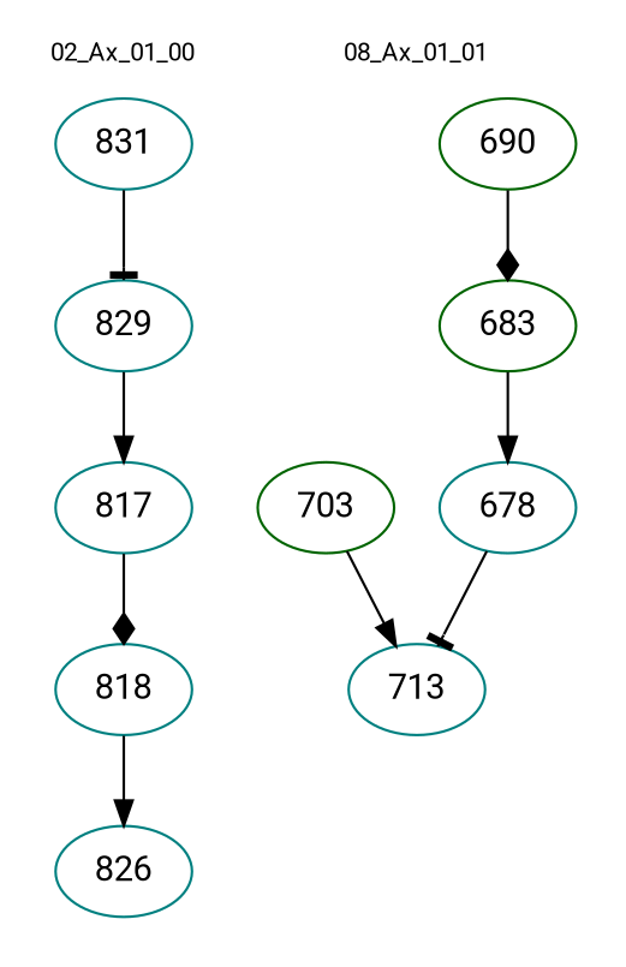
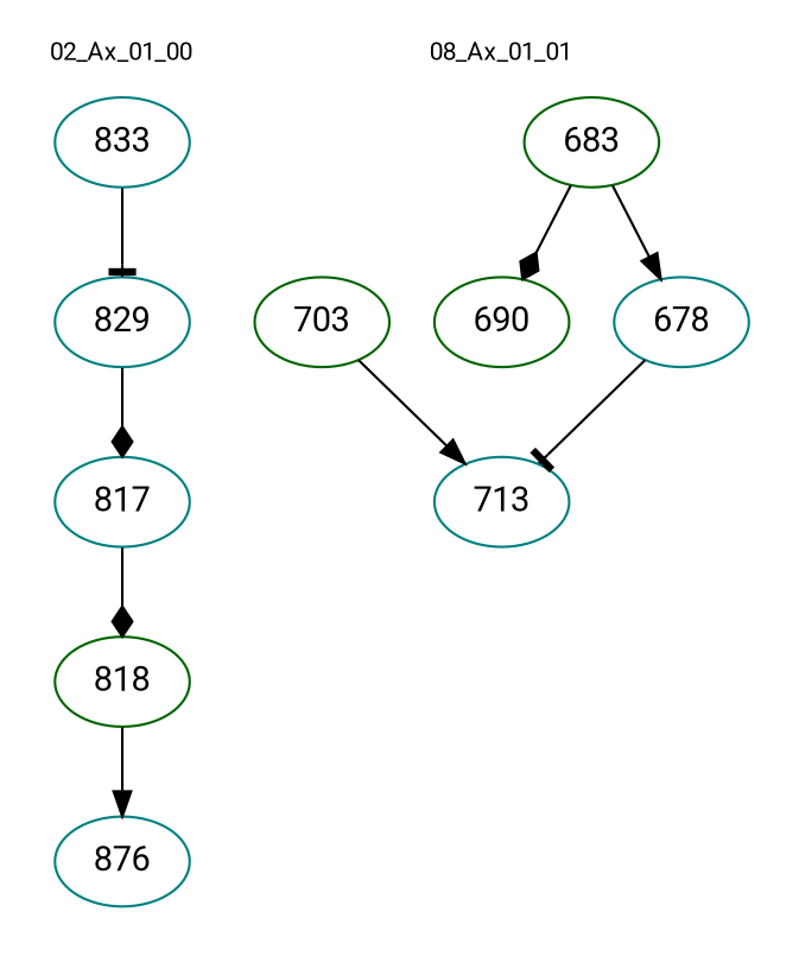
  digraph {
    fontname=Roboto
    node [color=teal fontname=Roboto]
    edge [arrowhead=normal color=black fontname=Roboto]
-   n1 [label=831]
+   n1 [label=833]
    n2 [label=829]
    n3 [label=817]
-   n4 [label=818]
-   n5 [label=826]
+   n4 [color=darkgreen label=818]
+   n5 [label=876]
    n6 [color=darkgreen label=690]
    n7 [color=darkgreen label=683]
    n8 [label=678]
    n9 [label=713]
    n10 [color=darkgreen label=703]
    subgraph cluster_1 {
      color=white
      fontsize=10
      label="02_Ax_01_00"
      n1
      n2
      n3
      n4
      n5
    }
    subgraph cluster_2 {
      color=white
      fontsize=10
      label="08_Ax_01_01"
      n6
      n7
      n8
      n9
      n10
    }
    n1 -> n2 [arrowhead=tee]
-   n2 -> n3
+   n2 -> n3 [arrowhead=diamond]
    n3 -> n4 [arrowhead=diamond]
    n4 -> n5
-   n6 -> n7 [arrowhead=diamond]
+   n7 -> n6 [arrowhead=diamond]
    n7 -> n8
    n8 -> n9 [arrowhead=tee]
    n10 -> n9
  }
